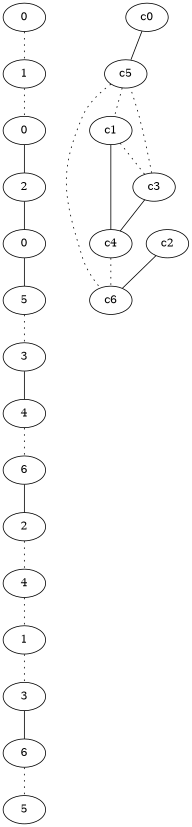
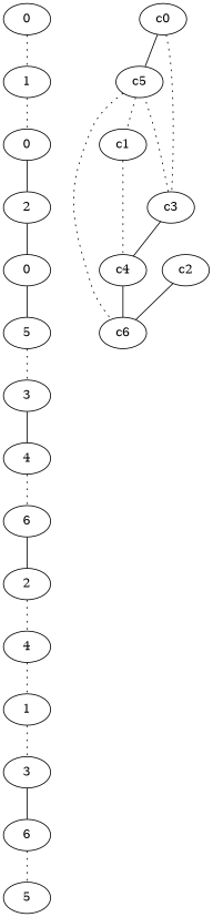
  graph {
    edge [style=dotted]
    n1 [label=0]
    n2 [label=1]
    n3 [label=0]
    n4 [label=2]
    n5 [label=0]
    n6 [label=5]
    n7 [label=3]
    n8 [label=4]
    n9 [label=6]
    n10 [label=2]
    n11 [label=4]
    n12 [label=1]
    n13 [label=3]
    n14 [label=6]
    n15 [label=5]
    c0
    c5
    c1
    c3
    c4
    c2
    c6
    n1 -- n2
    n2 -- n3
    n3 -- n4 [style=""]
    n4 -- n5 [style=""]
    n5 -- n6 [style=""]
    n6 -- n7
    n7 -- n8 [style=""]
    n8 -- n9
    n9 -- n10 [style=""]
    n10 -- n11
    n11 -- n12
    n12 -- n13
    n13 -- n14 [style=""]
    n14 -- n15
    c0 -- c5 [style=""]
    c5 -- c1
    c5 -- c6
-   c1 -- c3
-   c1 -- c4 [style=solid]
+   c0 -- c3
+   c1 -- c4
    c3 -- c5
    c3 -- c4 [style=""]
-   c4 -- c6
+   c4 -- c6 [style=solid]
    c2 -- c6 [style=""]
  }
